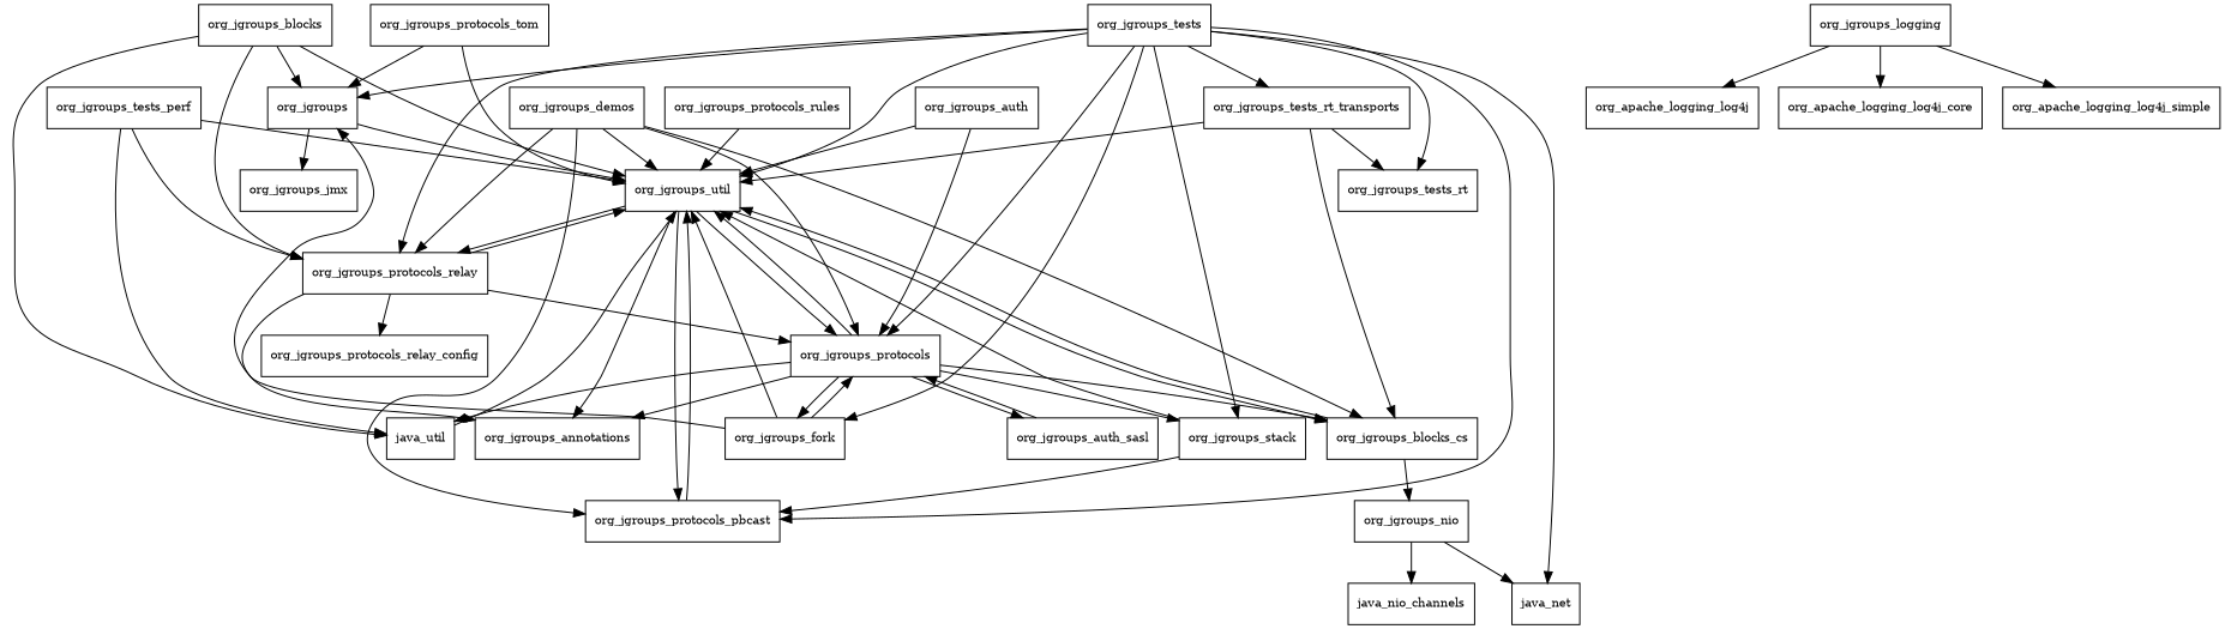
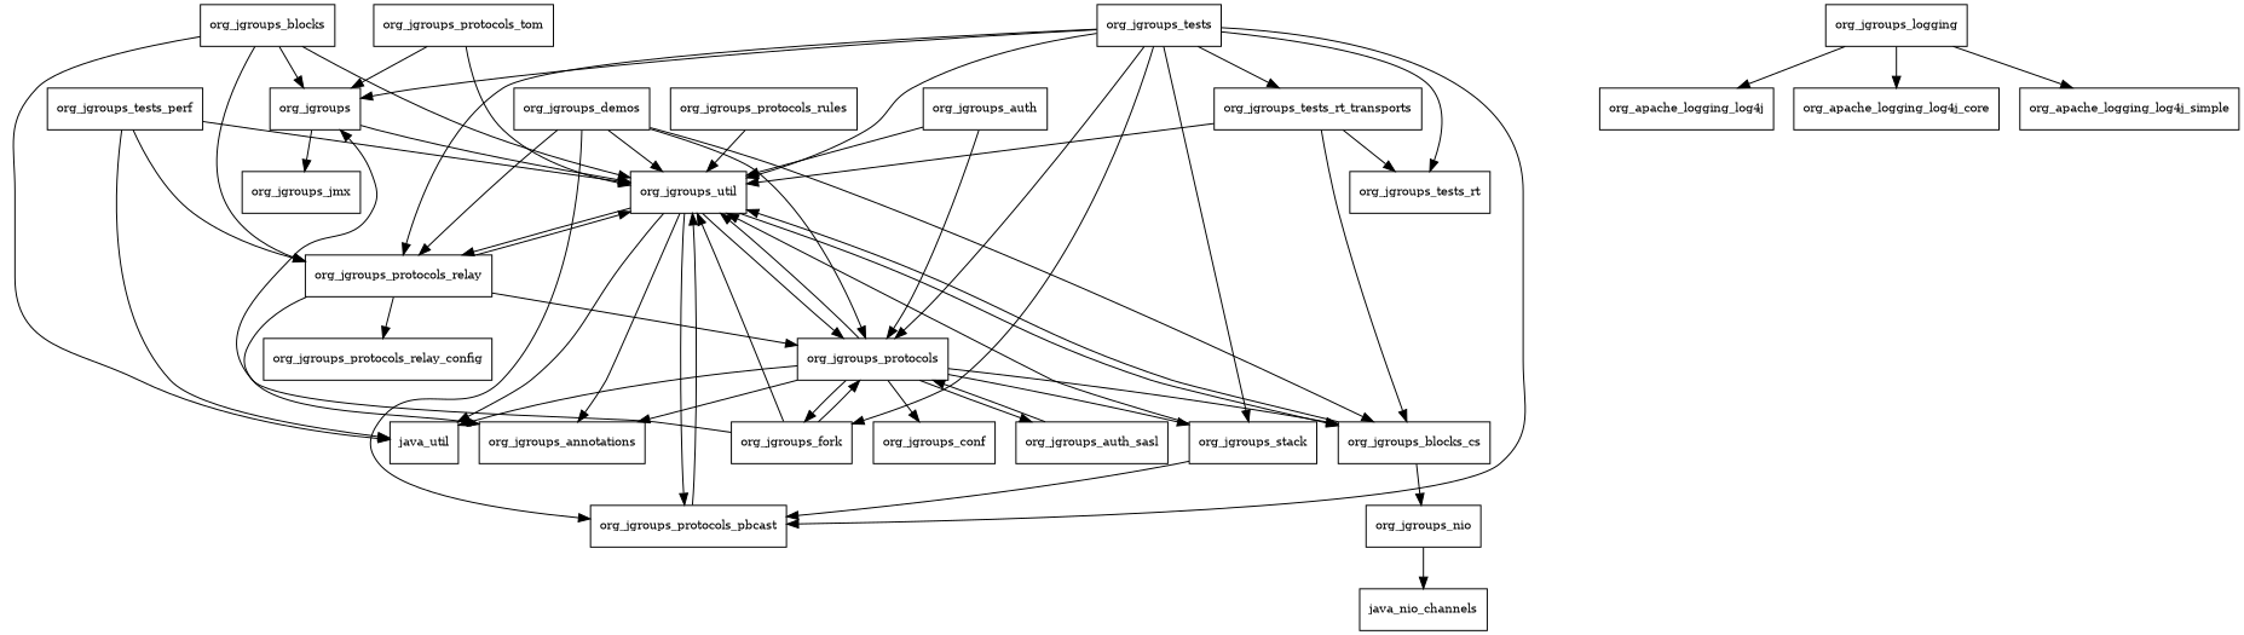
  digraph {
    fontname="DejaVu Serif"
    node [fontname="DejaVu Serif" fontsize=10.0 shape=box]
    edge [fontname="DejaVu Serif"]
    org_jgroups
    org_jgroups_jmx
    org_jgroups_util
    org_jgroups_protocols
    java_util
    org_jgroups_protocols_relay
    org_jgroups_blocks_cs
    org_jgroups_protocols_pbcast
    org_jgroups_annotations
    org_jgroups_auth_sasl
    org_jgroups_fork
+   org_jgroups_conf
    org_jgroups_stack
    org_jgroups_protocols_relay_config
    org_jgroups_nio
    org_jgroups_auth
    org_jgroups_blocks
-   java_net
    java_nio_channels
    org_jgroups_demos
    org_jgroups_logging
    org_apache_logging_log4j
    org_apache_logging_log4j_core
    org_apache_logging_log4j_simple
    org_jgroups_protocols_rules
    org_jgroups_protocols_tom
    org_jgroups_tests
    org_jgroups_tests_rt
    org_jgroups_tests_rt_transports
    org_jgroups_tests_perf
    org_jgroups -> org_jgroups_jmx
    org_jgroups -> org_jgroups_util
    org_jgroups_util -> org_jgroups_protocols
-   java_util -> org_jgroups_util
+   org_jgroups_util -> java_util
    org_jgroups_util -> org_jgroups_protocols_relay
    org_jgroups_util -> org_jgroups_blocks_cs
    org_jgroups_util -> org_jgroups_protocols_pbcast
    org_jgroups_util -> org_jgroups_annotations
    org_jgroups_protocols -> org_jgroups_util
    org_jgroups_protocols -> java_util
    org_jgroups_protocols -> org_jgroups_blocks_cs
    org_jgroups_protocols -> org_jgroups_annotations
    org_jgroups_protocols -> org_jgroups_auth_sasl
    org_jgroups_protocols -> org_jgroups_fork
+   org_jgroups_protocols -> org_jgroups_conf
    org_jgroups_protocols -> org_jgroups_stack
    org_jgroups_protocols_relay -> org_jgroups_util
    org_jgroups_protocols_relay -> org_jgroups_protocols
    org_jgroups_protocols_relay -> org_jgroups_annotations
    org_jgroups_protocols_relay -> org_jgroups_protocols_relay_config
    org_jgroups_blocks_cs -> org_jgroups_util
    org_jgroups_blocks_cs -> org_jgroups_nio
    org_jgroups_protocols_pbcast -> org_jgroups_util
    org_jgroups_auth_sasl -> org_jgroups_protocols
    org_jgroups_fork -> org_jgroups
    org_jgroups_fork -> org_jgroups_util
    org_jgroups_fork -> org_jgroups_protocols
    org_jgroups_stack -> org_jgroups_util
    org_jgroups_stack -> org_jgroups_protocols_pbcast
-   org_jgroups_nio -> java_net
    org_jgroups_nio -> java_nio_channels
    org_jgroups_auth -> org_jgroups_util
    org_jgroups_auth -> org_jgroups_protocols
    org_jgroups_blocks -> org_jgroups
    org_jgroups_blocks -> org_jgroups_util
    org_jgroups_blocks -> java_util
    org_jgroups_blocks -> org_jgroups_protocols_relay
    org_jgroups_demos -> org_jgroups_util
    org_jgroups_demos -> org_jgroups_protocols
    org_jgroups_demos -> org_jgroups_protocols_relay
    org_jgroups_demos -> org_jgroups_blocks_cs
    org_jgroups_demos -> org_jgroups_protocols_pbcast
    org_jgroups_logging -> org_apache_logging_log4j
    org_jgroups_logging -> org_apache_logging_log4j_core
    org_jgroups_logging -> org_apache_logging_log4j_simple
    org_jgroups_protocols_rules -> org_jgroups_util
    org_jgroups_protocols_tom -> org_jgroups
    org_jgroups_protocols_tom -> org_jgroups_util
    org_jgroups_tests -> org_jgroups
    org_jgroups_tests -> org_jgroups_util
    org_jgroups_tests -> org_jgroups_protocols
    org_jgroups_tests -> org_jgroups_protocols_relay
    org_jgroups_tests -> org_jgroups_protocols_pbcast
    org_jgroups_tests -> org_jgroups_fork
    org_jgroups_tests -> org_jgroups_stack
-   org_jgroups_tests -> java_net
    org_jgroups_tests -> org_jgroups_tests_rt
    org_jgroups_tests -> org_jgroups_tests_rt_transports
    org_jgroups_tests_rt_transports -> org_jgroups_util
    org_jgroups_tests_rt_transports -> org_jgroups_blocks_cs
    org_jgroups_tests_rt_transports -> org_jgroups_tests_rt
    org_jgroups_tests_perf -> org_jgroups_util
    org_jgroups_tests_perf -> java_util
    org_jgroups_tests_perf -> org_jgroups_protocols_relay
  }
